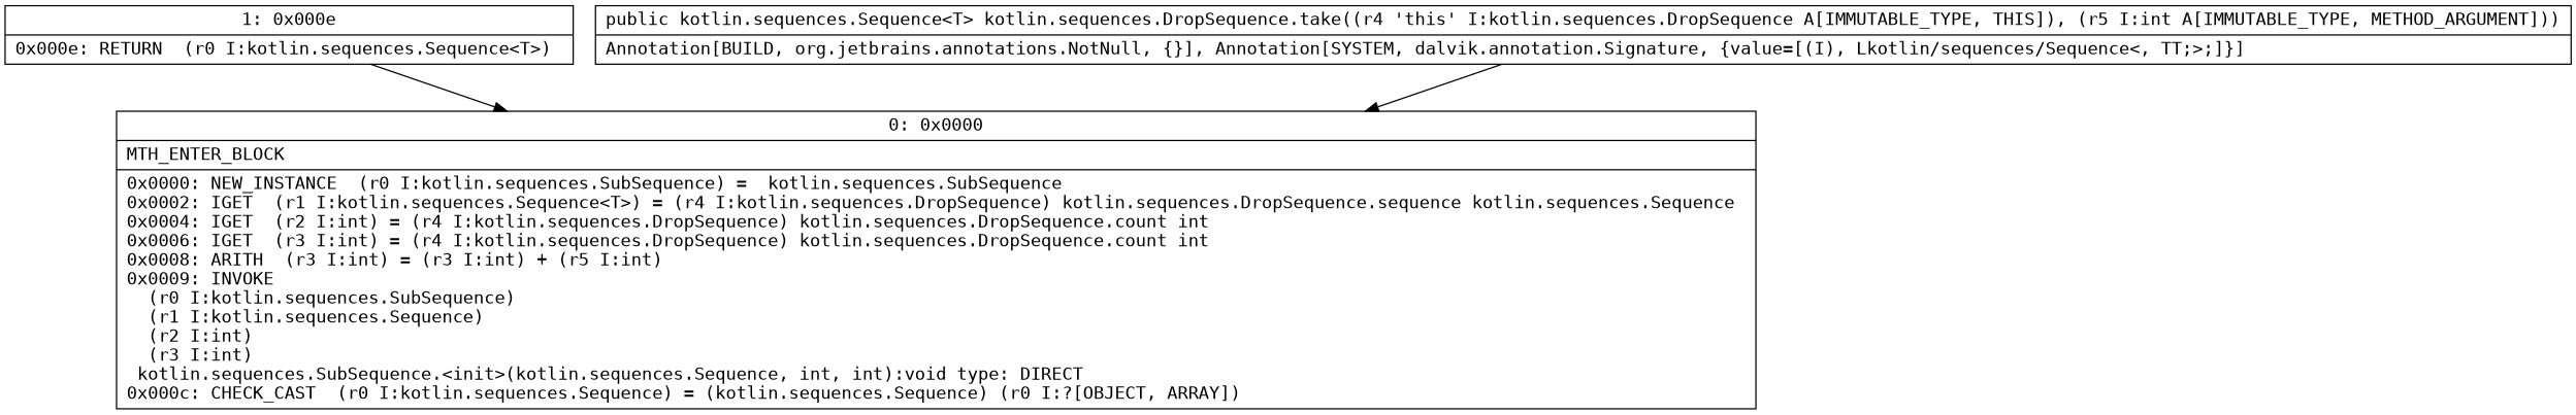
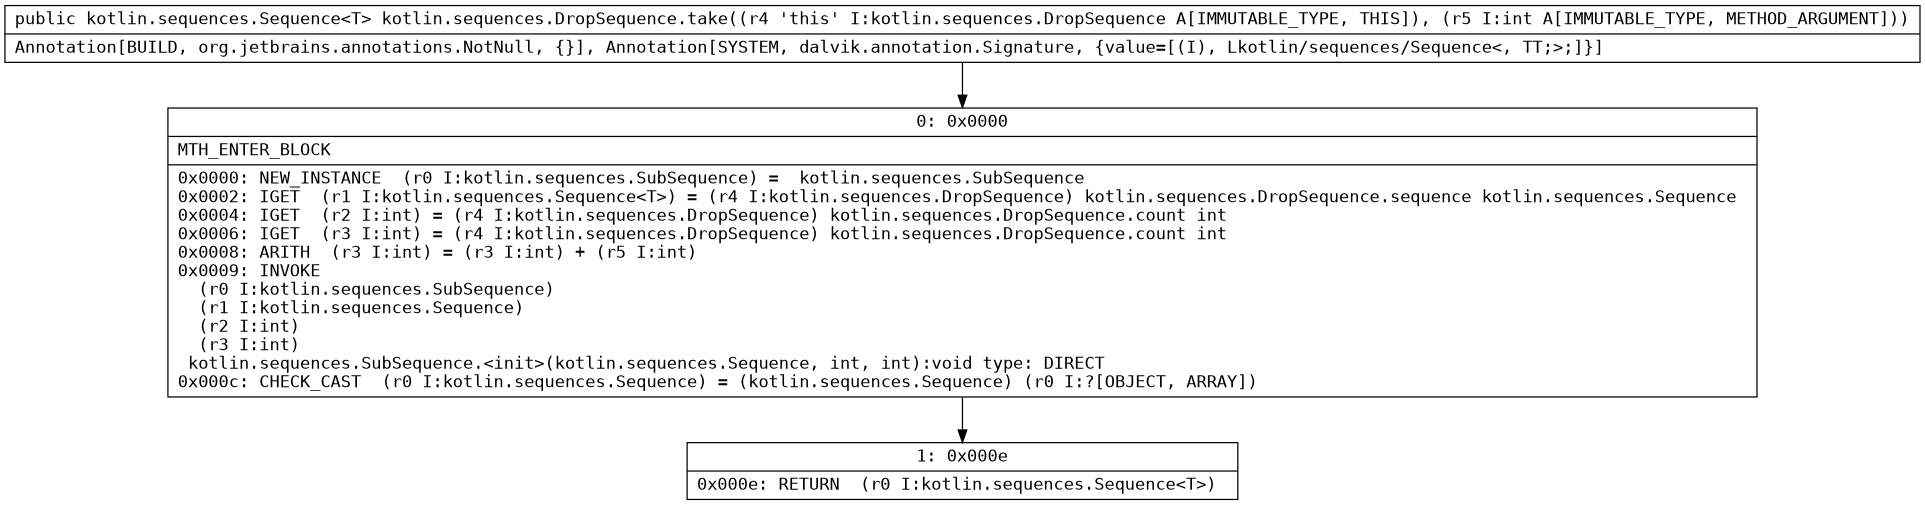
  digraph {
    fontname="DejaVu Sans Mono"
    node [shape=record fontname="DejaVu Sans Mono"]
    edge [fontname="DejaVu Sans Mono"]
    n1 [label="{0\:\ 0x0000|MTH_ENTER_BLOCK\l|0x0000: NEW_INSTANCE  (r0 I:kotlin.sequences.SubSequence) =  kotlin.sequences.SubSequence \l0x0002: IGET  (r1 I:kotlin.sequences.Sequence\<T\>) = (r4 I:kotlin.sequences.DropSequence) kotlin.sequences.DropSequence.sequence kotlin.sequences.Sequence \l0x0004: IGET  (r2 I:int) = (r4 I:kotlin.sequences.DropSequence) kotlin.sequences.DropSequence.count int \l0x0006: IGET  (r3 I:int) = (r4 I:kotlin.sequences.DropSequence) kotlin.sequences.DropSequence.count int \l0x0008: ARITH  (r3 I:int) = (r3 I:int) + (r5 I:int) \l0x0009: INVOKE  \l  (r0 I:kotlin.sequences.SubSequence)\l  (r1 I:kotlin.sequences.Sequence)\l  (r2 I:int)\l  (r3 I:int)\l kotlin.sequences.SubSequence.\<init\>(kotlin.sequences.Sequence, int, int):void type: DIRECT \l0x000c: CHECK_CAST  (r0 I:kotlin.sequences.Sequence) = (kotlin.sequences.Sequence) (r0 I:?[OBJECT, ARRAY]) \l}"]
    n2 [label="{1\:\ 0x000e|0x000e: RETURN  (r0 I:kotlin.sequences.Sequence\<T\>) \l}"]
    n3 [label="{public kotlin.sequences.Sequence\<T\> kotlin.sequences.DropSequence.take((r4 'this' I:kotlin.sequences.DropSequence A[IMMUTABLE_TYPE, THIS]), (r5 I:int A[IMMUTABLE_TYPE, METHOD_ARGUMENT]))  | Annotation[BUILD, org.jetbrains.annotations.NotNull, \{\}], Annotation[SYSTEM, dalvik.annotation.Signature, \{value=[(I), Lkotlin\/sequences\/Sequence\<, TT;\>;]\}]\l}"]
-   n2 -> n1
+   n1 -> n2
    n3 -> n1
  }
